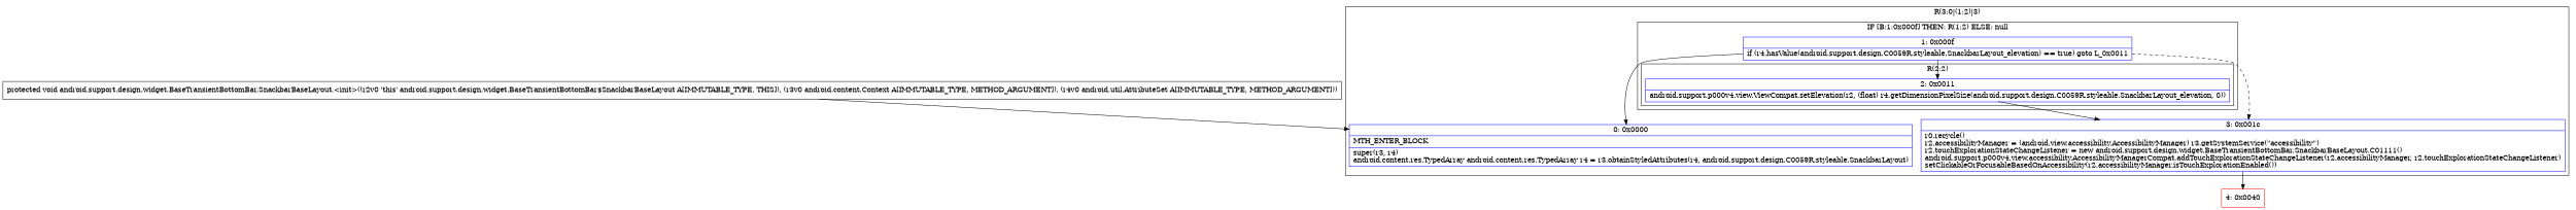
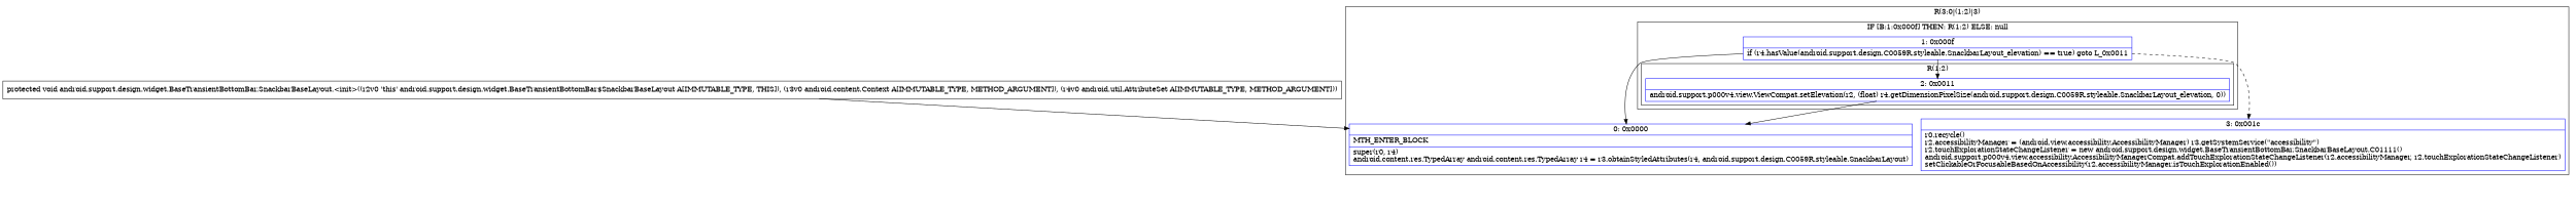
  digraph {
    node [color=blue shape=record]
    n1 [label="{2\:\ 0x0011|android.support.p000v4.view.ViewCompat.setElevation(r2, (float) r4.getDimensionPixelSize(android.support.design.C0059R.styleable.SnackbarLayout_elevation, 0))\l}"]
    n2 [label="{1\:\ 0x000f|if (r4.hasValue(android.support.design.C0059R.styleable.SnackbarLayout_elevation) == true) goto L_0x0011\l}"]
-   n3 [label="{0\:\ 0x0000|MTH_ENTER_BLOCK\l|super(r3, r4)\landroid.content.res.TypedArray android.content.res.TypedArray r4 = r3.obtainStyledAttributes(r4, android.support.design.C0059R.styleable.SnackbarLayout)\l}"]
+   n3 [label="{0\:\ 0x0000|MTH_ENTER_BLOCK\l|super(r0, r4)\landroid.content.res.TypedArray android.content.res.TypedArray r4 = r3.obtainStyledAttributes(r4, android.support.design.C0059R.styleable.SnackbarLayout)\l}"]
    n4 [label="{3\:\ 0x001c|r0.recycle()\lr2.accessibilityManager = (android.view.accessibility.AccessibilityManager) r3.getSystemService(\"accessibility\")\lr2.touchExplorationStateChangeListener = new android.support.design.widget.BaseTransientBottomBar.SnackbarBaseLayout.C01111()\landroid.support.p000v4.view.accessibility.AccessibilityManagerCompat.addTouchExplorationStateChangeListener(r2.accessibilityManager, r2.touchExplorationStateChangeListener)\lsetClickableOrFocusableBasedOnAccessibility(r2.accessibilityManager.isTouchExplorationEnabled())\l}"]
-   n5 [color=red label="{4\:\ 0x0040}"]
    n6 [label="{protected void android.support.design.widget.BaseTransientBottomBar.SnackbarBaseLayout.\<init\>((r2v0 'this' android.support.design.widget.BaseTransientBottomBar$SnackbarBaseLayout A[IMMUTABLE_TYPE, THIS]), (r3v0 android.content.Context A[IMMUTABLE_TYPE, METHOD_ARGUMENT]), (r4v0 android.util.AttributeSet A[IMMUTABLE_TYPE, METHOD_ARGUMENT])) }" color=""]
    subgraph cluster_1 {
      label="R(3:0|(1:2)|3)"
      n3
      n4
      subgraph cluster_2 {
        label="IF [B:1:0x000f] THEN: R(1:2) ELSE: null"
        n2
        subgraph cluster_3 {
-         label="R(2:2)"
+         label="R(1:2)"
          n1
        }
      }
    }
-   n1 -> n4
+   n1 -> n3
    n2 -> n1
    n2 -> n3
    n2 -> n4 [style=dashed]
-   n4 -> n5
    n6 -> n3
  }
